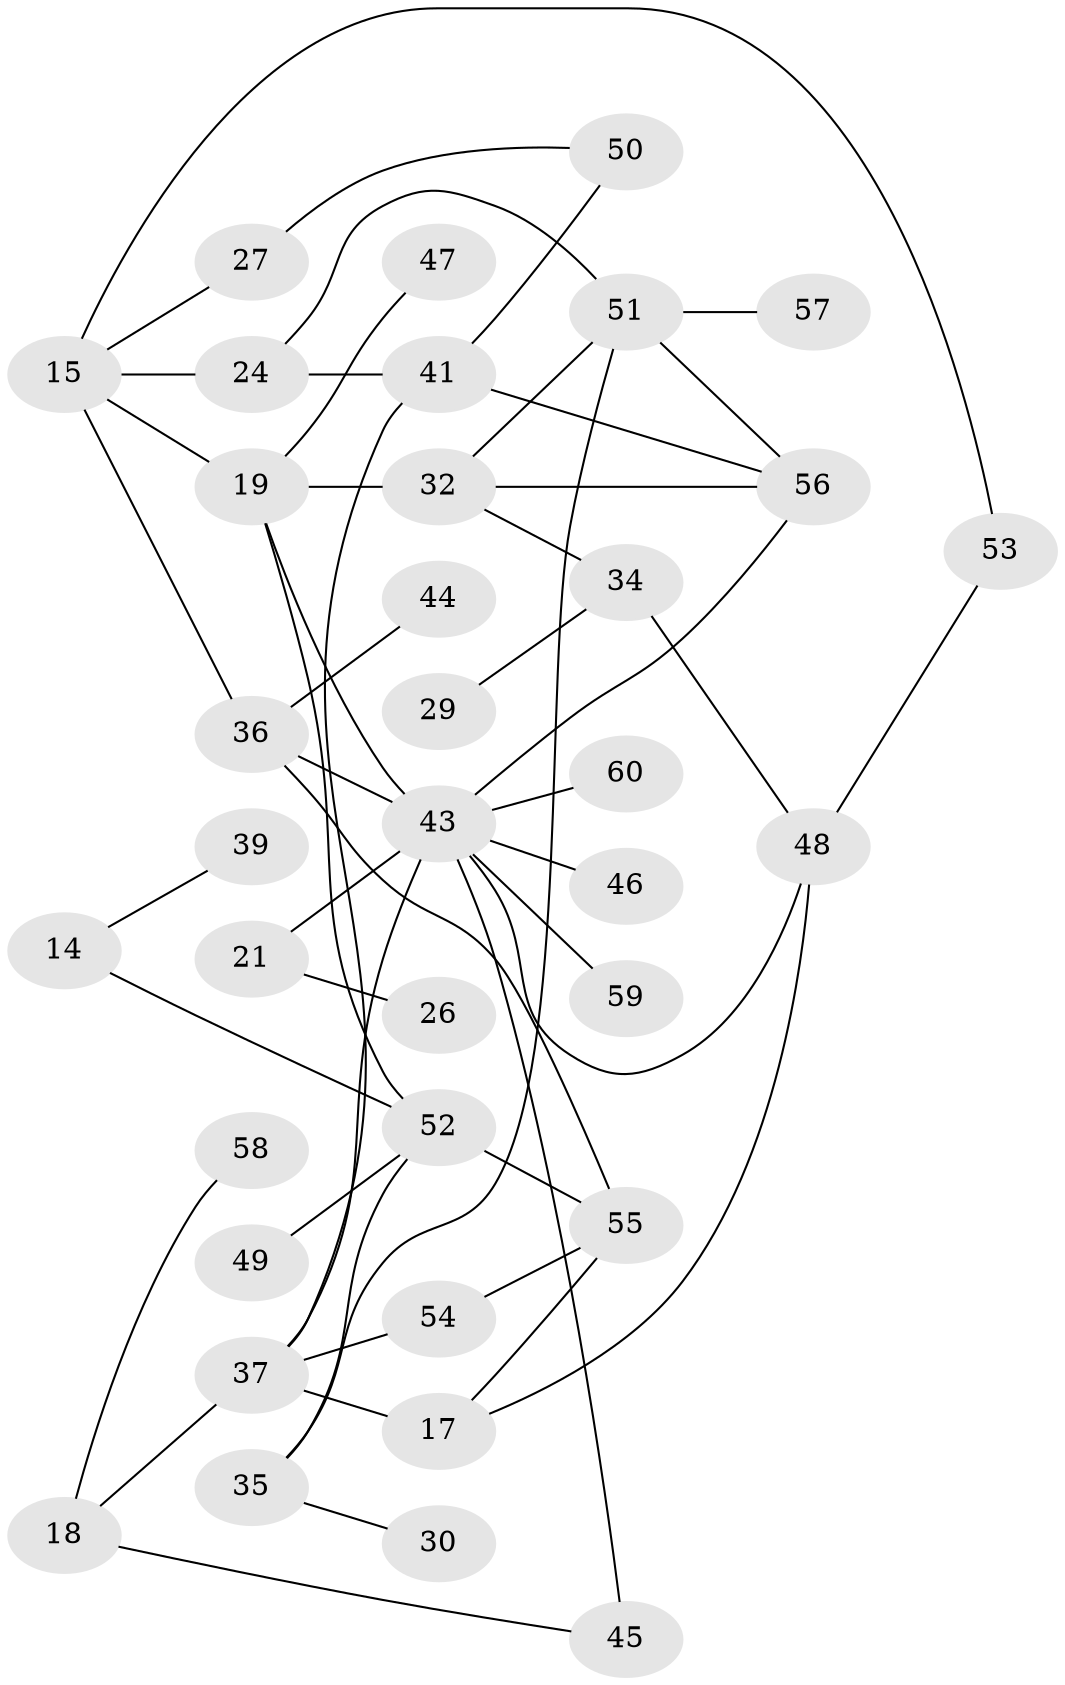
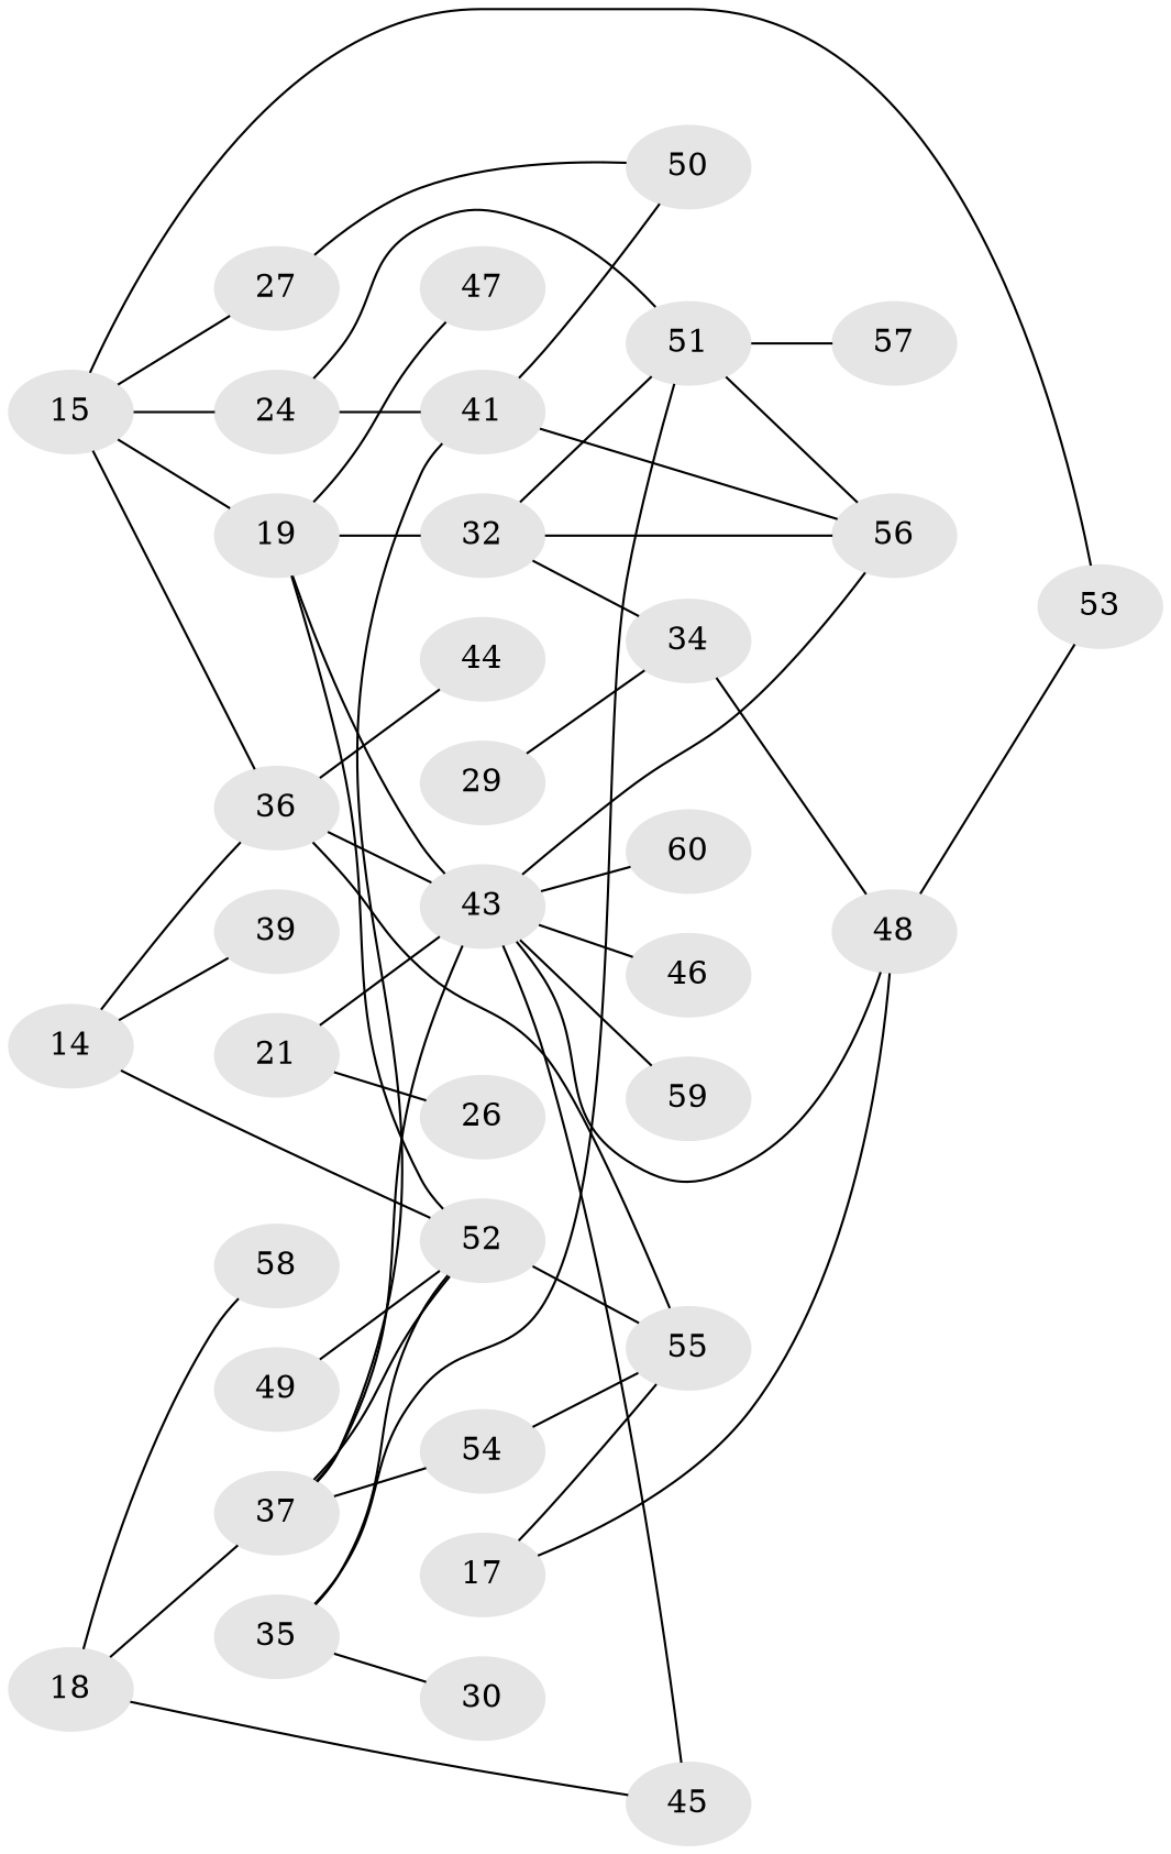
  graph {
    fontname="DejaVu Serif"
    rankdir=LR
    node [color=gray90 fontname="DejaVu Serif" style=filled]
    edge [fontname="DejaVu Serif"]
    36 [super="+28+5"]
    14
    39
    52 [super="+20"]
    29
    34
    55
    43 [super="+2+8+42"]
    44
    56 [super="+38"]
    15 [super="+6+9"]
    19
    24 [super="+10+16"]
    27 [super="+12"]
    53
    32
    47
    41
    51 [super="+25+22+31"]
    50
    48 [super="+4"]
    17
    37 [super="+13"]
    54
    18
    45 [super="+33"]
    58
    46
    59
    60
    21
    26
    57
    35
    n35 [label=30]
    49
    36 -- 55
    36 -- 43 [weight=4]
    36 -- 44
+   14 -- 36
    14 -- 39
    14 -- 52 [weight=2]
    52 -- 55
    29 -- 34
    34 -- 48
    43 -- 56 [weight=2]
    43 -- 48
    43 -- 45
    43 -- 46
    43 -- 59
    43 -- 60
    15 -- 36 [weight=3]
    15 -- 19
    15 -- 24 [weight=2]
    15 -- 27 [weight=2]
    15 -- 53
    19 -- 52
    19 -- 43
    19 -- 32
    19 -- 47
    24 -- 41
    24 -- 51
    27 -- 50
    32 -- 34
    32 -- 56
    32 -- 51
    41 -- 56
    41 -- 50
    51 -- 56
    51 -- 57
    48 -- 53
    17 -- 55
    17 -- 48
-   37 -- 17
+   37 -- 52
    37 -- 43
    37 -- 41
    37 -- 54
    54 -- 55
    18 -- 37
    18 -- 45 [weight=2]
    18 -- 58
    21 -- 43
    21 -- 26
    35 -- 52
    35 -- 51
    35 -- n35
    49 -- 52
  }
